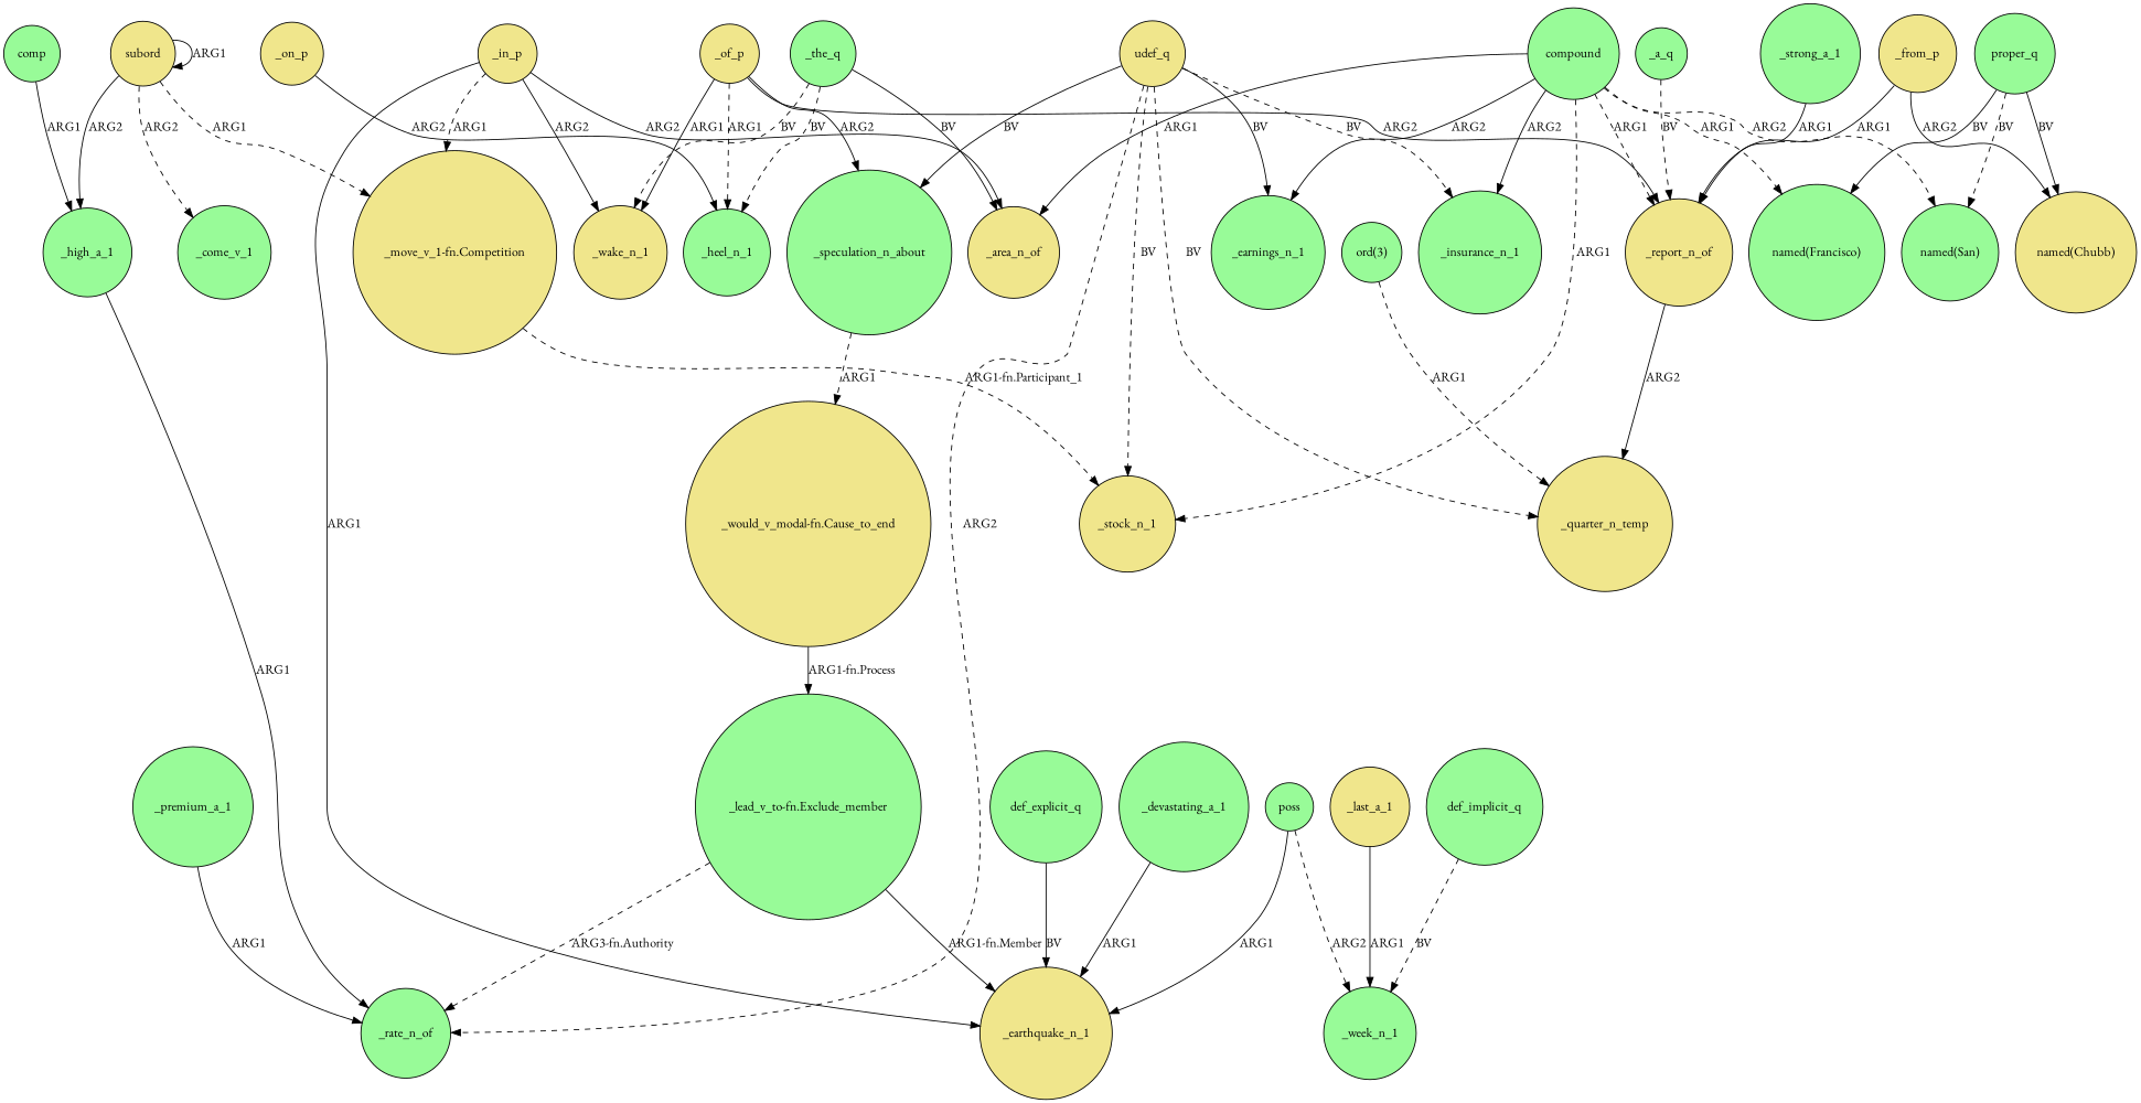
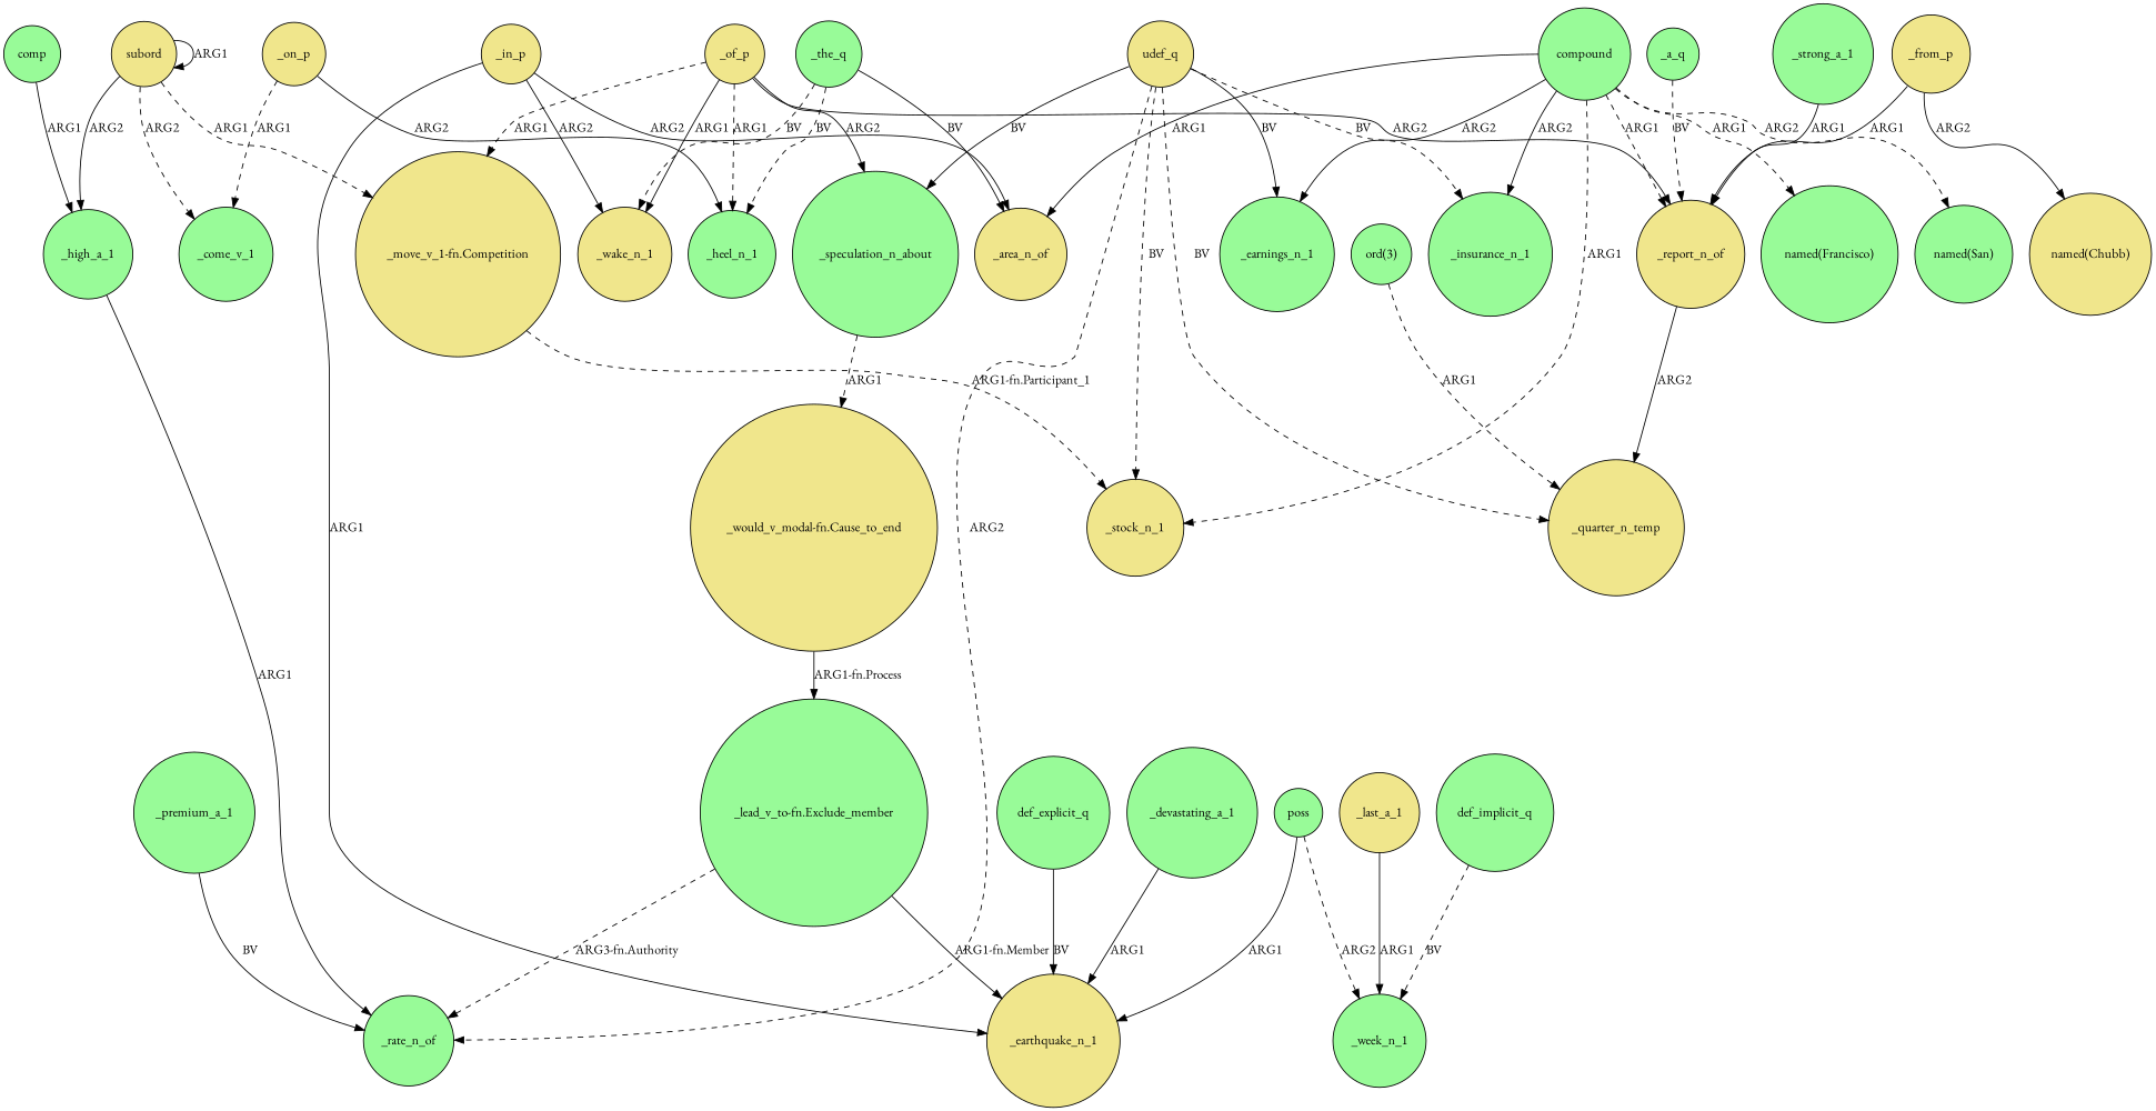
  digraph {
    fontname="EB Garamond"
    node [fillcolor=palegreen fontname="EB Garamond" shape=circle style=filled]
    edge [fontname="EB Garamond" style=solid]
    subord [fillcolor=khaki]
    "_move_v_1-fn.Competition" [fillcolor=khaki]
    _high_a_1
    _come_v_1
    _stock_n_1 [fillcolor=khaki]
    _rate_n_of
    udef_q [fillcolor=khaki]
    _insurance_n_1
    _quarter_n_temp [fillcolor=khaki]
    _speculation_n_about
    _earnings_n_1
    "_would_v_modal-fn.Cause_to_end" [fillcolor=khaki]
    "_lead_v_to-fn.Exclude_member"
    _earthquake_n_1 [fillcolor=khaki]
    "ord(3)"
    poss
    _week_n_1
    _area_n_of [fillcolor=khaki]
    _the_q
    _wake_n_1 [fillcolor=khaki]
    _heel_n_1
    _in_p [fillcolor=khaki]
    _from_p [fillcolor=khaki]
    _report_n_of [fillcolor=khaki]
    "named(Chubb)" [fillcolor=khaki]
    compound
    "named(Francisco)"
    "named(San)"
    _on_p [fillcolor=khaki]
    _a_q
    comp
    _last_a_1 [fillcolor=khaki]
    _of_p [fillcolor=khaki]
    def_implicit_q
    _premium_a_1
-   proper_q
    def_explicit_q
    _strong_a_1
    _devastating_a_1
    subord -> subord [label=ARG1]
    subord -> "_move_v_1-fn.Competition" [label=ARG1 style=dashed]
    subord -> _high_a_1 [label=ARG2]
    subord -> _come_v_1 [label=ARG2 style=dashed]
    "_move_v_1-fn.Competition" -> _stock_n_1 [label="ARG1-fn.Participant_1" style=dashed]
    _high_a_1 -> _rate_n_of [label=ARG1]
    udef_q -> _stock_n_1 [label=BV style=dashed]
    udef_q -> _rate_n_of [label=ARG2 style=dashed]
    udef_q -> _insurance_n_1 [label=BV style=dashed]
    udef_q -> _quarter_n_temp [label=BV style=dashed]
    udef_q -> _speculation_n_about [label=BV]
    udef_q -> _earnings_n_1 [label=BV]
    _speculation_n_about -> "_would_v_modal-fn.Cause_to_end" [label=ARG1 style=dashed]
    "_would_v_modal-fn.Cause_to_end" -> "_lead_v_to-fn.Exclude_member" [label="ARG1-fn.Process"]
    "_lead_v_to-fn.Exclude_member" -> _rate_n_of [label="ARG3-fn.Authority" style=dashed]
    "_lead_v_to-fn.Exclude_member" -> _earthquake_n_1 [label="ARG1-fn.Member"]
    "ord(3)" -> _quarter_n_temp [label=ARG1 style=dashed]
    poss -> _earthquake_n_1 [label=ARG1]
    poss -> _week_n_1 [label=ARG2 style=dashed]
    _the_q -> _area_n_of [label=BV]
    _the_q -> _wake_n_1 [label=BV style=dashed]
    _the_q -> _heel_n_1 [label=BV style=dashed]
-   _in_p -> "_move_v_1-fn.Competition" [label=ARG1 style=dashed]
+   _of_p -> "_move_v_1-fn.Competition" [label=ARG1 style=dashed]
    _in_p -> _earthquake_n_1 [label=ARG1]
    _in_p -> _area_n_of [label=ARG2]
    _in_p -> _wake_n_1 [label=ARG2]
    _from_p -> _report_n_of [label=ARG1]
    _from_p -> "named(Chubb)" [label=ARG2]
    _report_n_of -> _quarter_n_temp [label=ARG2]
    compound -> _stock_n_1 [label=ARG1 style=dashed]
    compound -> _insurance_n_1 [label=ARG2]
    compound -> _earnings_n_1 [label=ARG2]
    compound -> _area_n_of [label=ARG1]
    compound -> _report_n_of [label=ARG1 style=dashed]
    compound -> "named(Francisco)" [label=ARG1 style=dashed]
    compound -> "named(San)" [label=ARG2 style=dashed]
+   _on_p -> _come_v_1 [label=ARG1 style=dashed]
    _on_p -> _heel_n_1 [label=ARG2]
    _a_q -> _report_n_of [label=BV style=dashed]
    comp -> _high_a_1 [label=ARG1]
    _last_a_1 -> _week_n_1 [label=ARG1]
    _of_p -> _speculation_n_about [label=ARG2]
    _of_p -> _wake_n_1 [label=ARG1]
    _of_p -> _heel_n_1 [label=ARG1 style=dashed]
    _of_p -> _report_n_of [label=ARG2]
    def_implicit_q -> _week_n_1 [label=BV style=dashed]
-   _premium_a_1 -> _rate_n_of [label=ARG1]
-   proper_q -> "named(Chubb)" [label=BV]
-   proper_q -> "named(Francisco)" [label=BV]
-   proper_q -> "named(San)" [label=BV style=dashed]
+   _premium_a_1 -> _rate_n_of [label=BV]
    def_explicit_q -> _earthquake_n_1 [label=BV]
    _strong_a_1 -> _report_n_of [label=ARG1]
    _devastating_a_1 -> _earthquake_n_1 [label=ARG1]
  }
